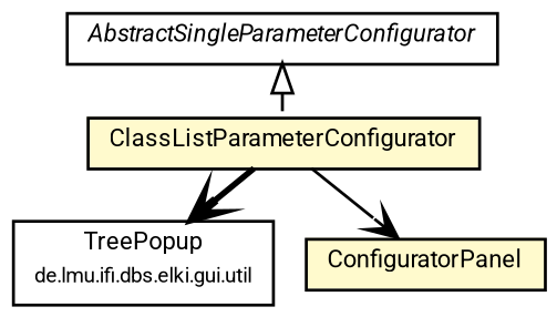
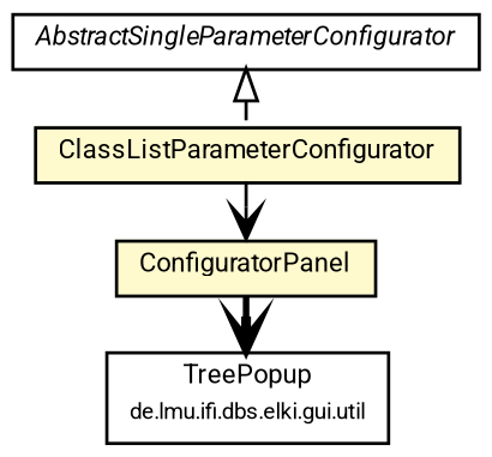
  digraph {
    nodesep=0.15
    rankdir=TB
    ranksep=0.25
    node [fontcolor=black fontname=Roboto fontsize=8 margin=0 shape=plaintext]
    edge [arrowhead=open color=black fontname=Roboto fontsize=7 labelfontname=Roboto labelfontsize=7 weight=1]
    n1 [height=0 label=<<table title="de.lmu.ifi.dbs.elki.gui.util.TreePopup" border="0" cellborder="1" cellspacing="0" cellpadding="2" href="../util/TreePopup.html" target="_parent"> 		<tr><td><table border="0" cellspacing="0" cellpadding="1"> 		<tr><td align="center" balign="center"> <font face="Roboto">TreePopup</font> </td></tr> 		<tr><td align="center" balign="center"> <font face="Roboto" point-size="7.0">de.lmu.ifi.dbs.elki.gui.util</font> </td></tr> 		</table></td></tr> 		</table>> width=0]
    n2 [height=0 label=<<table title="de.lmu.ifi.dbs.elki.gui.configurator.ClassListParameterConfigurator" border="0" cellborder="1" cellspacing="0" cellpadding="2" bgcolor="lemonChiffon" href="ClassListParameterConfigurator.html" target="_parent"> 		<tr><td><table border="0" cellspacing="0" cellpadding="1"> 		<tr><td align="center" balign="center"> <font face="Roboto">ClassListParameterConfigurator</font> </td></tr> 		</table></td></tr> 		</table>> width=0]
    n3 [height=0 label=<<table title="de.lmu.ifi.dbs.elki.gui.configurator.ConfiguratorPanel" border="0" cellborder="1" cellspacing="0" cellpadding="2" bgcolor="LemonChiffon" href="ConfiguratorPanel.html" target="_parent"> 		<tr><td><table border="0" cellspacing="0" cellpadding="1"> 		<tr><td align="center" balign="center"> <font face="Roboto">ConfiguratorPanel</font> </td></tr> 		</table></td></tr> 		</table>> width=0]
    n4 [height=0 label=<<table title="de.lmu.ifi.dbs.elki.gui.configurator.AbstractSingleParameterConfigurator" border="0" cellborder="1" cellspacing="0" cellpadding="2" href="AbstractSingleParameterConfigurator.html" target="_parent"> 		<tr><td><table border="0" cellspacing="0" cellpadding="1"> 		<tr><td align="center" balign="center"> <font face="Roboto"><i>AbstractSingleParameterConfigurator</i></font> </td></tr> 		</table></td></tr> 		</table>> width=0]
-   n2 -> n1 [style=bold]
+   n3 -> n1 [style=bold]
    n2 -> n3 [style=solid]
    n4 -> n2 [arrowtail=empty dir=back style=dashed weight=10 arrowhead=""]
  }
